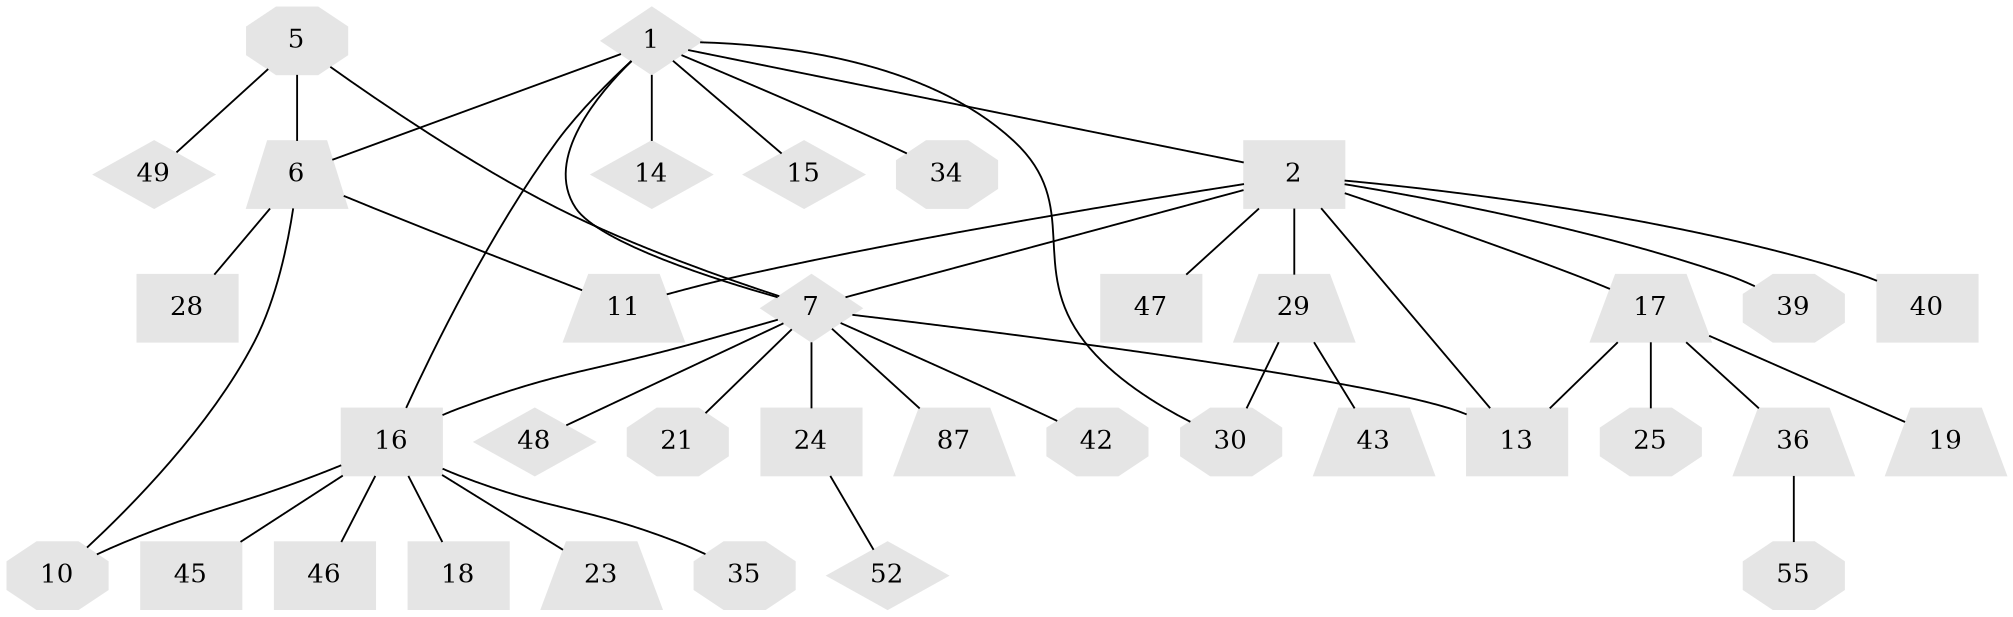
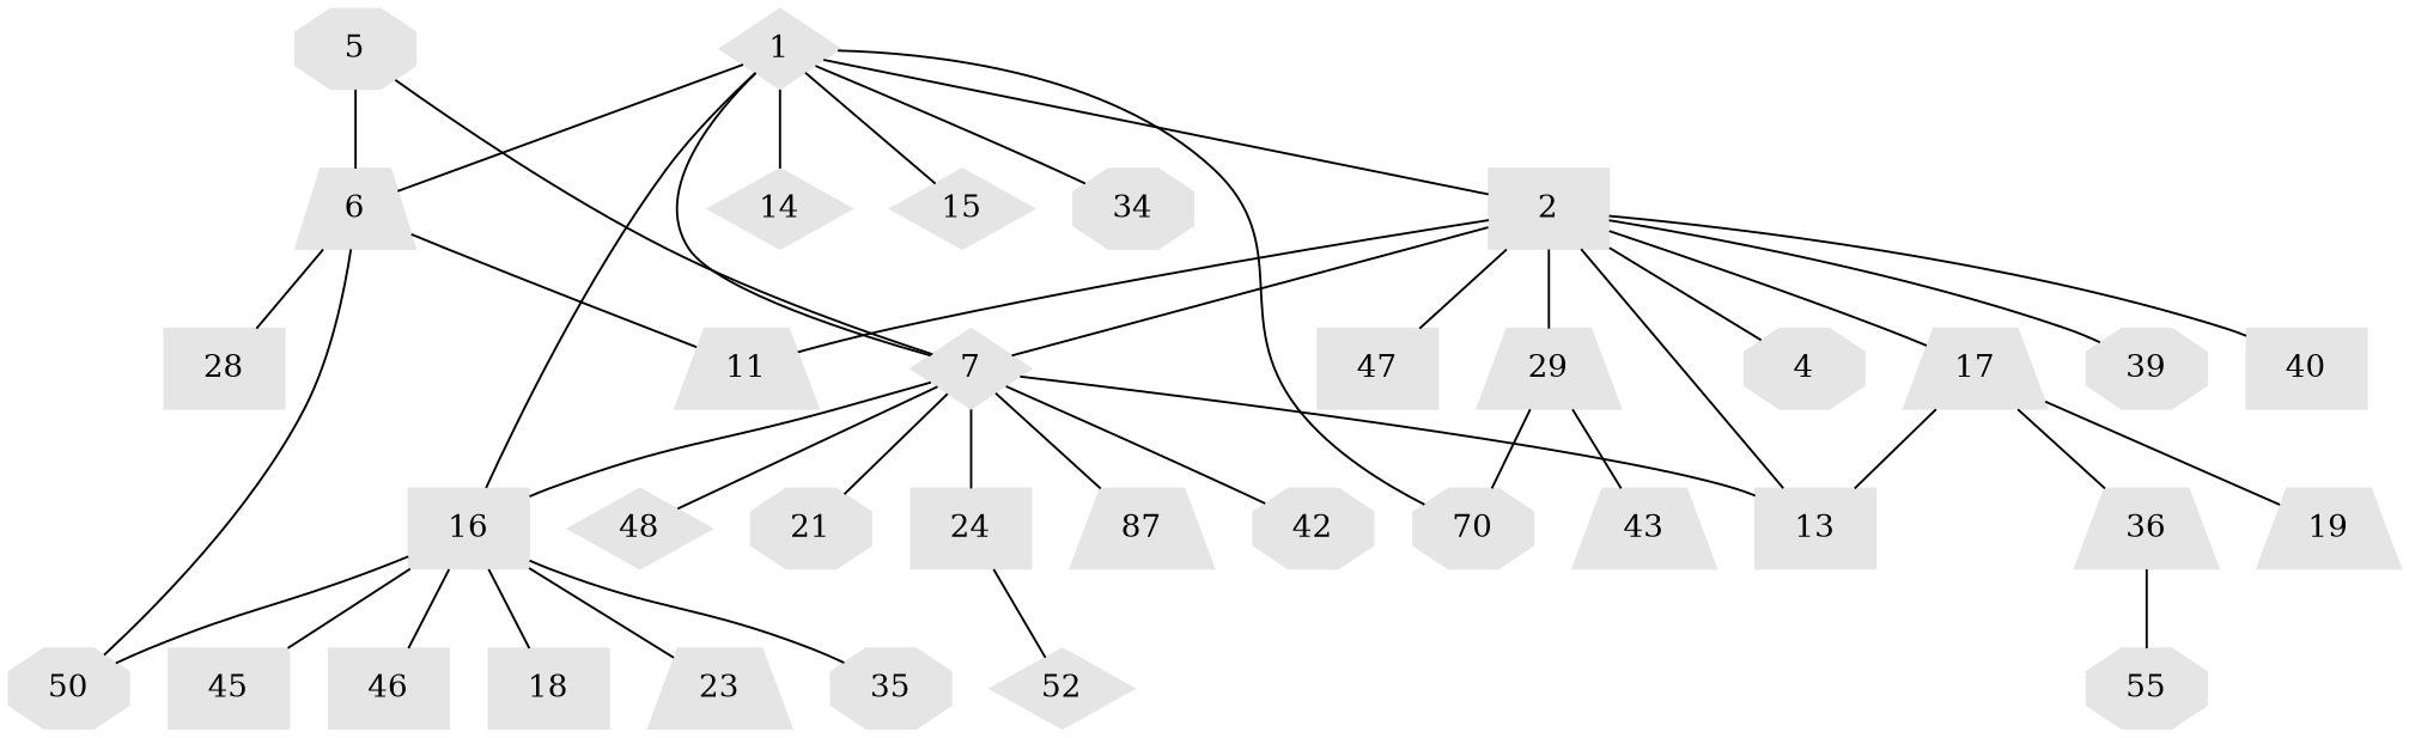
  graph {
    node [color=gray90 shape=octagon style=filled]
    1 [shape=diamond super="+10"]
    2 [shape=box super="+3"]
    6 [shape=trapezium super="+20"]
    7 [shape=diamond super="+8"]
    14 [shape=diamond]
    15 [shape=diamond]
    16 [shape=box super="+17"]
    34
-   30
+   30 [label=70]
+   4 [super="+9"]
    11 [shape=trapezium super="+31"]
    n12 [label=17 shape=trapezium super="+26"]
    29 [shape=trapezium super="+41"]
    39
    40 [shape=box]
    47 [shape=box]
    13 [shape=box super="+44"]
    28 [shape=box]
-   50 [label=10]
+   50
    21
    24 [shape=box super="+33"]
    n22 [label=87 shape=trapezium super="+38"]
    42
    48 [shape=diamond]
    18 [shape=box]
    23 [shape=trapezium]
    35
    45 [shape=box]
    46 [shape=box]
    5 [super="+32"]
-   49 [shape=diamond]
    19 [shape=trapezium super="+22"]
-   25
    36 [shape=trapezium super="+37"]
    43 [shape=trapezium]
    52 [shape=diamond]
    n37 [label=55]
    1 -- 2
    1 -- 6 [weight=2]
    1 -- 7
    1 -- 14
    1 -- 15
    1 -- 16
    1 -- 34
    1 -- 30
    2 -- 7 [weight=2]
+   2 -- 4
    2 -- 11
    2 -- n12
    2 -- 29
    2 -- 39
    2 -- 40
    2 -- 47
    2 -- 13
    6 -- 11
    6 -- 28
    6 -- 50
    7 -- 16
    7 -- 13
    7 -- 21
    7 -- 24
    7 -- n22
    7 -- 42
    7 -- 48
    16 -- 50
    16 -- 18
    16 -- 23
    16 -- 35
    16 -- 45
    16 -- 46
    n12 -- 13
    n12 -- 19
-   n12 -- 25
    n12 -- 36
    29 -- 30
    29 -- 43
    24 -- 52
    5 -- 6
    5 -- 7
-   5 -- 49
    36 -- n37
  }
